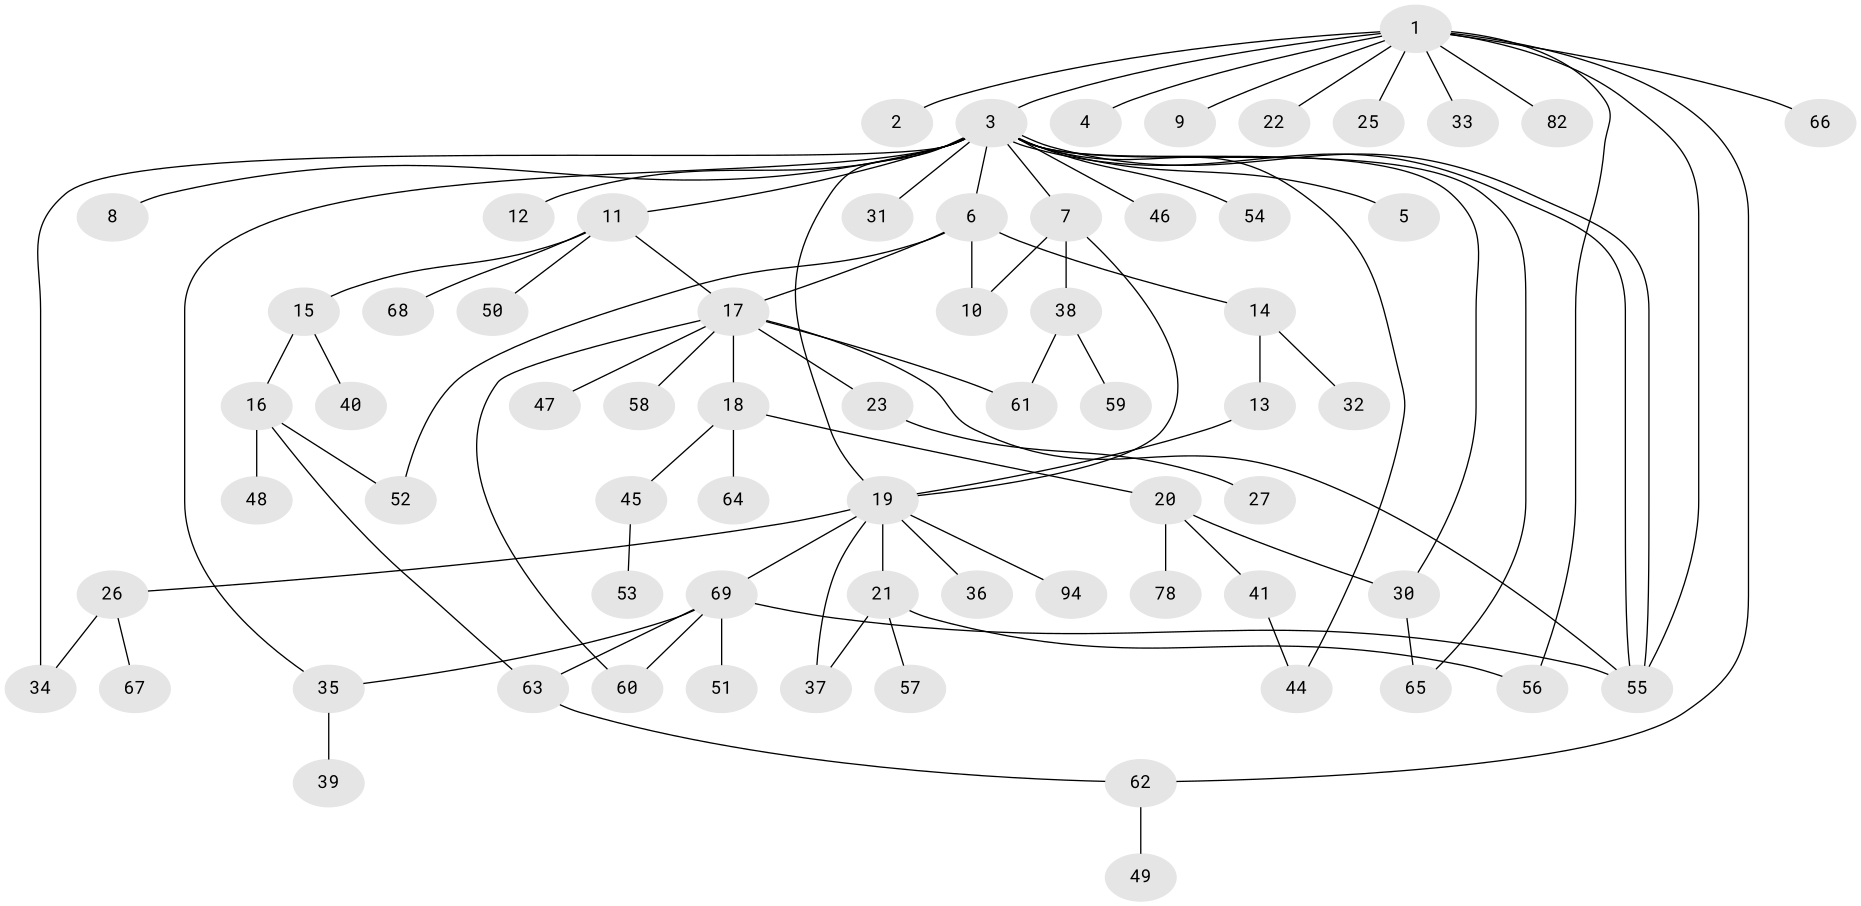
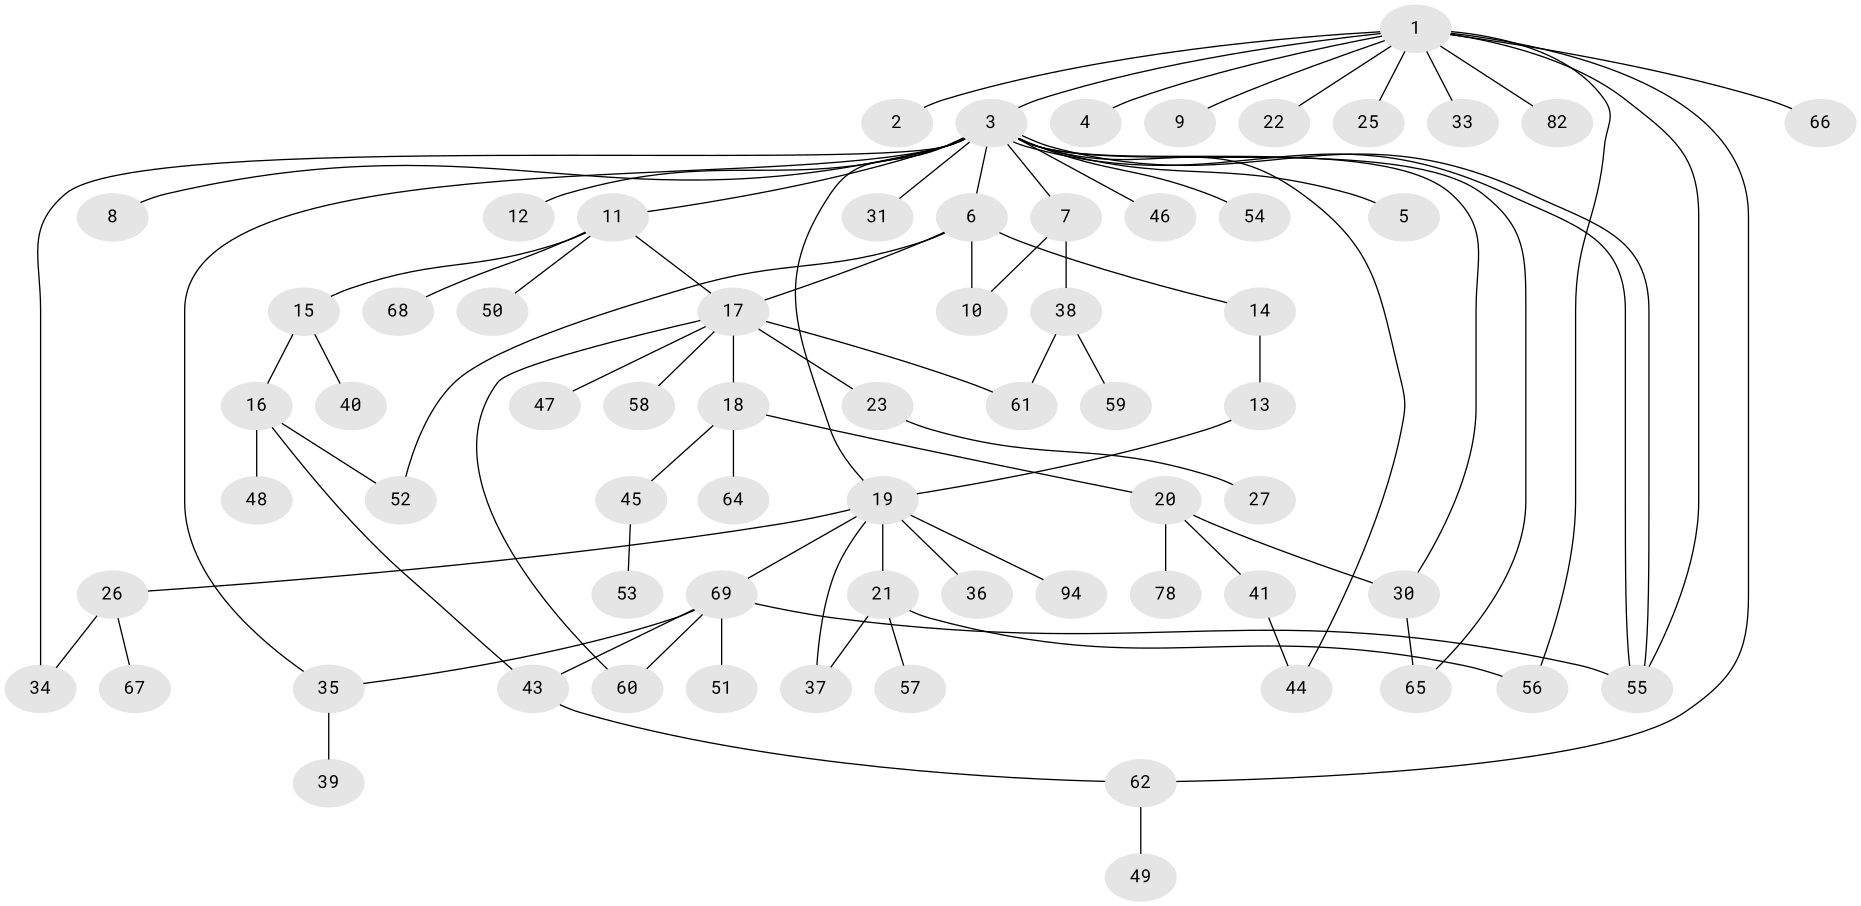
  graph {
    fontname="Roboto Mono"
    node [color=gray90 fontname="Roboto Mono" style=filled]
    edge [fontname="Roboto Mono"]
    1
    2
    3
    4
    9
    22
    25
    33
    n9 [label=82]
    55
    56
    62
    66
    5
    6
    7
    8
    11
    12
    19
    30
    31
    34
    35
    44
    46
    54
    65
    49
    10
    14
    17
    52
    38
    15
    50
    n37 [label=68]
    21
    n39 [label=94]
    26
    n41 [label=69]
    36
    37
    39
    13
-   32
    18
    23
    47
    58
    60
    61
    59
    16
    40
-   43 [label=63]
+   43
    48
    20
    45
    64
    27
    n62 [label=78]
    41
    53
    57
    67
    51
    1 -- 2
    1 -- 3
    1 -- 4
    1 -- 9
    1 -- 22
    1 -- 25
    1 -- 33
    1 -- n9
    1 -- 55
    1 -- 56
    1 -- 62
    1 -- 66
    3 -- 55
    3 -- 55
    3 -- 5
    3 -- 6
    3 -- 7
    3 -- 8
    3 -- 11
    3 -- 12
    3 -- 19
    3 -- 30
    3 -- 31
    3 -- 34
    3 -- 35
    3 -- 44
    3 -- 46
    3 -- 54
    3 -- 65
    62 -- 49
    6 -- 10
    6 -- 14
    6 -- 17
    6 -- 52
-   7 -- 19
    7 -- 10
    7 -- 38
    11 -- 17
    11 -- 15
    11 -- 50
    11 -- n37
    19 -- 21
    19 -- n39
    19 -- 26
    19 -- n41
    19 -- 36
    19 -- 37
    30 -- 65
    35 -- 39
    14 -- 13
-   14 -- 32
-   17 -- 55
    17 -- 18
    17 -- 23
    17 -- 47
    17 -- 58
    17 -- 60
    17 -- 61
    38 -- 61
    38 -- 59
    15 -- 16
    15 -- 40
    21 -- 56
    21 -- 37
    21 -- 57
    26 -- 34
    26 -- 67
    n41 -- 55
    n41 -- 35
    n41 -- 60
    n41 -- 43
    n41 -- 51
    13 -- 19
    18 -- 20
    18 -- 45
    18 -- 64
    23 -- 27
    16 -- 52
    16 -- 43
    16 -- 48
    43 -- 62
    20 -- 30
    20 -- n62
    20 -- 41
    45 -- 53
    41 -- 44
  }
